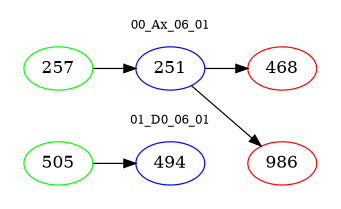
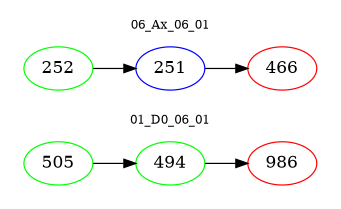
  digraph {
    rankdir=LR
    node [color=green]
    edge [color=black]
-   n1 [label=257]
+   n1 [label=252]
    n2 [color=blue label=251]
-   n3 [color=red label=468]
+   n3 [color=red label=466]
    n4 [label=505]
-   n5 [color=blue label=494]
+   n5 [label=494]
    n6 [color=red label=986]
    subgraph cluster_1 {
      color=white
      fontsize=10
-     label="00_Ax_06_01"
+     label="06_Ax_06_01"
      n1
      n2
      n3
    }
    subgraph cluster_2 {
      color=white
      fontsize=10
      label="01_D0_06_01"
      n4
      n5
      n6
    }
    n1 -> n2
    n2 -> n3
    n4 -> n5
-   n2 -> n6
+   n5 -> n6
  }
